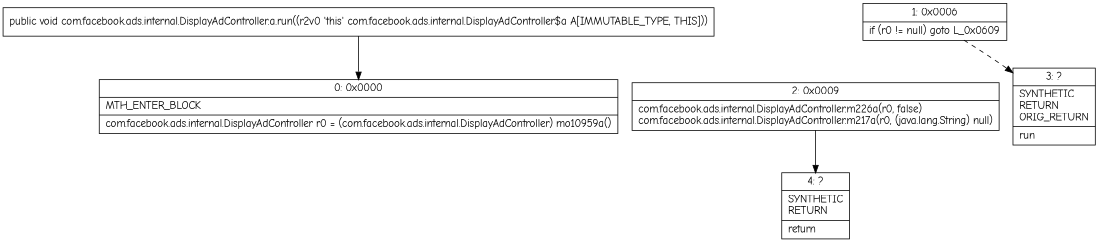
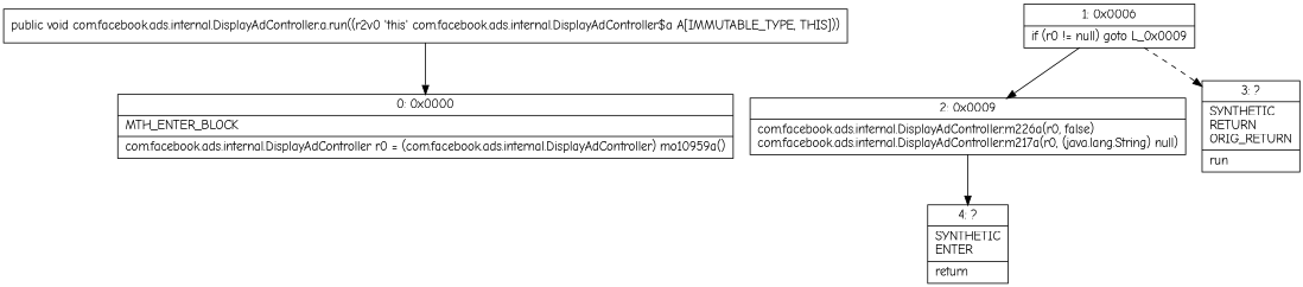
  digraph {
    fontname="Comic Neue"
    node [fontname="Comic Neue" shape=record]
    edge [fontname="Comic Neue"]
    n1 [label="{0\:\ 0x0000|MTH_ENTER_BLOCK\l|com.facebook.ads.internal.DisplayAdController r0 = (com.facebook.ads.internal.DisplayAdController) mo10959a()\l}"]
-   n2 [label="{1\:\ 0x0006|if (r0 != null) goto L_0x0609\l}"]
+   n2 [label="{1\:\ 0x0006|if (r0 != null) goto L_0x0009\l}"]
    n3 [label="{2\:\ 0x0009|com.facebook.ads.internal.DisplayAdController.m226a(r0, false)\lcom.facebook.ads.internal.DisplayAdController.m217a(r0, (java.lang.String) null)\l}"]
    n4 [label="{3\:\ ?|SYNTHETIC\lRETURN\lORIG_RETURN\l|run\l}"]
-   n5 [label="{4\:\ ?|SYNTHETIC\lRETURN\l|return\l}"]
+   n5 [label="{4\:\ ?|SYNTHETIC\lENTER\l|return\l}"]
    n6 [label="{public void com.facebook.ads.internal.DisplayAdController.a.run((r2v0 'this' com.facebook.ads.internal.DisplayAdController$a A[IMMUTABLE_TYPE, THIS])) }"]
+   n2 -> n3
    n2 -> n4 [style=dashed]
    n3 -> n5
    n6 -> n1
  }
